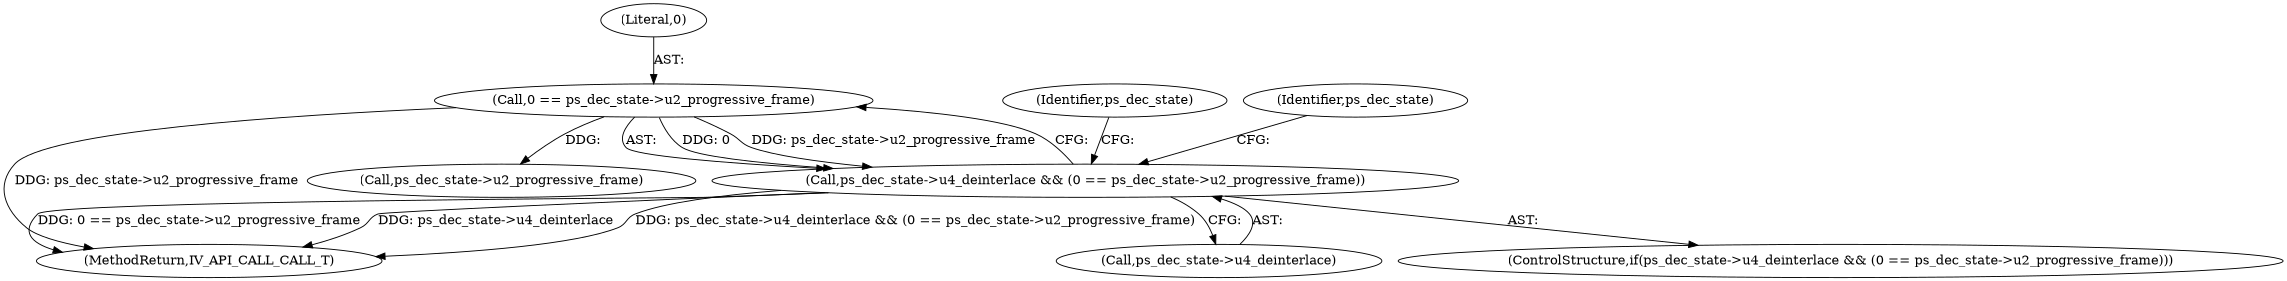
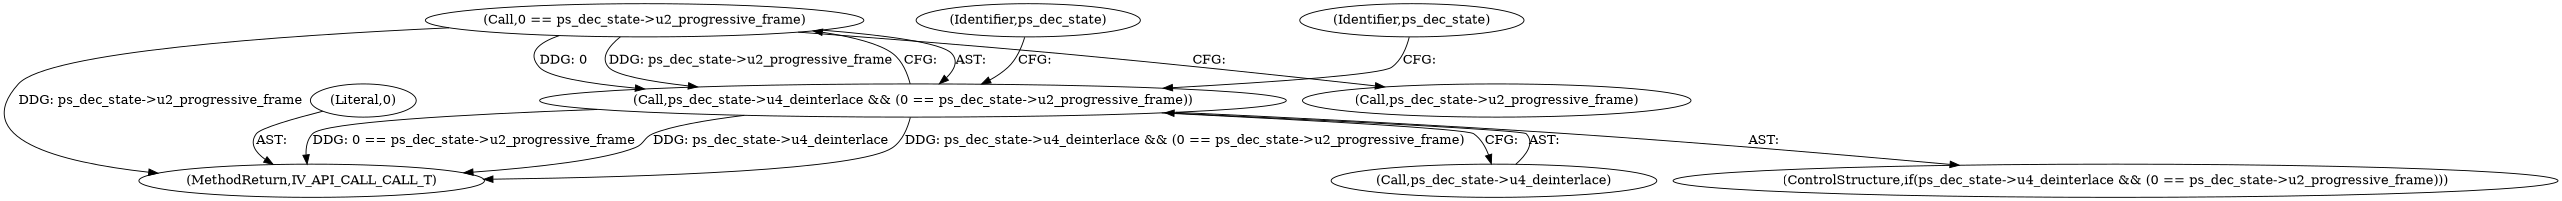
  digraph {
    n1 [label="(Call,0 == ps_dec_state->u2_progressive_frame)"]
    n2 [label="(Call,ps_dec_state->u4_deinterlace && (0 == ps_dec_state->u2_progressive_frame))"]
    n3 [label="(Call,ps_dec_state->u2_progressive_frame)"]
    n4 [label="(MethodReturn,IV_API_CALL_CALL_T)"]
    n5 [label="(Call,ps_dec_state->u4_deinterlace)"]
    n6 [label="(ControlStructure,if(ps_dec_state->u4_deinterlace && (0 == ps_dec_state->u2_progressive_frame)))"]
    n7 [label="(Literal,0)"]
    n8 [label="(Identifier,ps_dec_state)"]
    n9 [label="(Identifier,ps_dec_state)"]
    n1 -> n2 [label="AST: "]
    n1 -> n2 [label="DDG: 0"]
    n1 -> n2 [label="DDG: ps_dec_state->u2_progressive_frame"]
-   n1 -> n3 [label="DDG: "]
+   n1 -> n3 [label="CFG: "]
    n1 -> n4 [label="DDG: ps_dec_state->u2_progressive_frame"]
    n2 -> n1 [label="CFG: "]
    n2 -> n4 [label="DDG: ps_dec_state->u4_deinterlace && (0 == ps_dec_state->u2_progressive_frame)"]
    n2 -> n4 [label="DDG: 0 == ps_dec_state->u2_progressive_frame"]
    n2 -> n4 [label="DDG: ps_dec_state->u4_deinterlace"]
    n2 -> n5 [label="CFG: "]
    n2 -> n6 [label="AST: "]
    n5 -> n2 [label="AST: "]
-   n7 -> n1 [label="AST: "]
+   n7 -> n4 [label="AST: "]
    n8 -> n2 [label="CFG: "]
    n9 -> n2 [label="CFG: "]
  }
